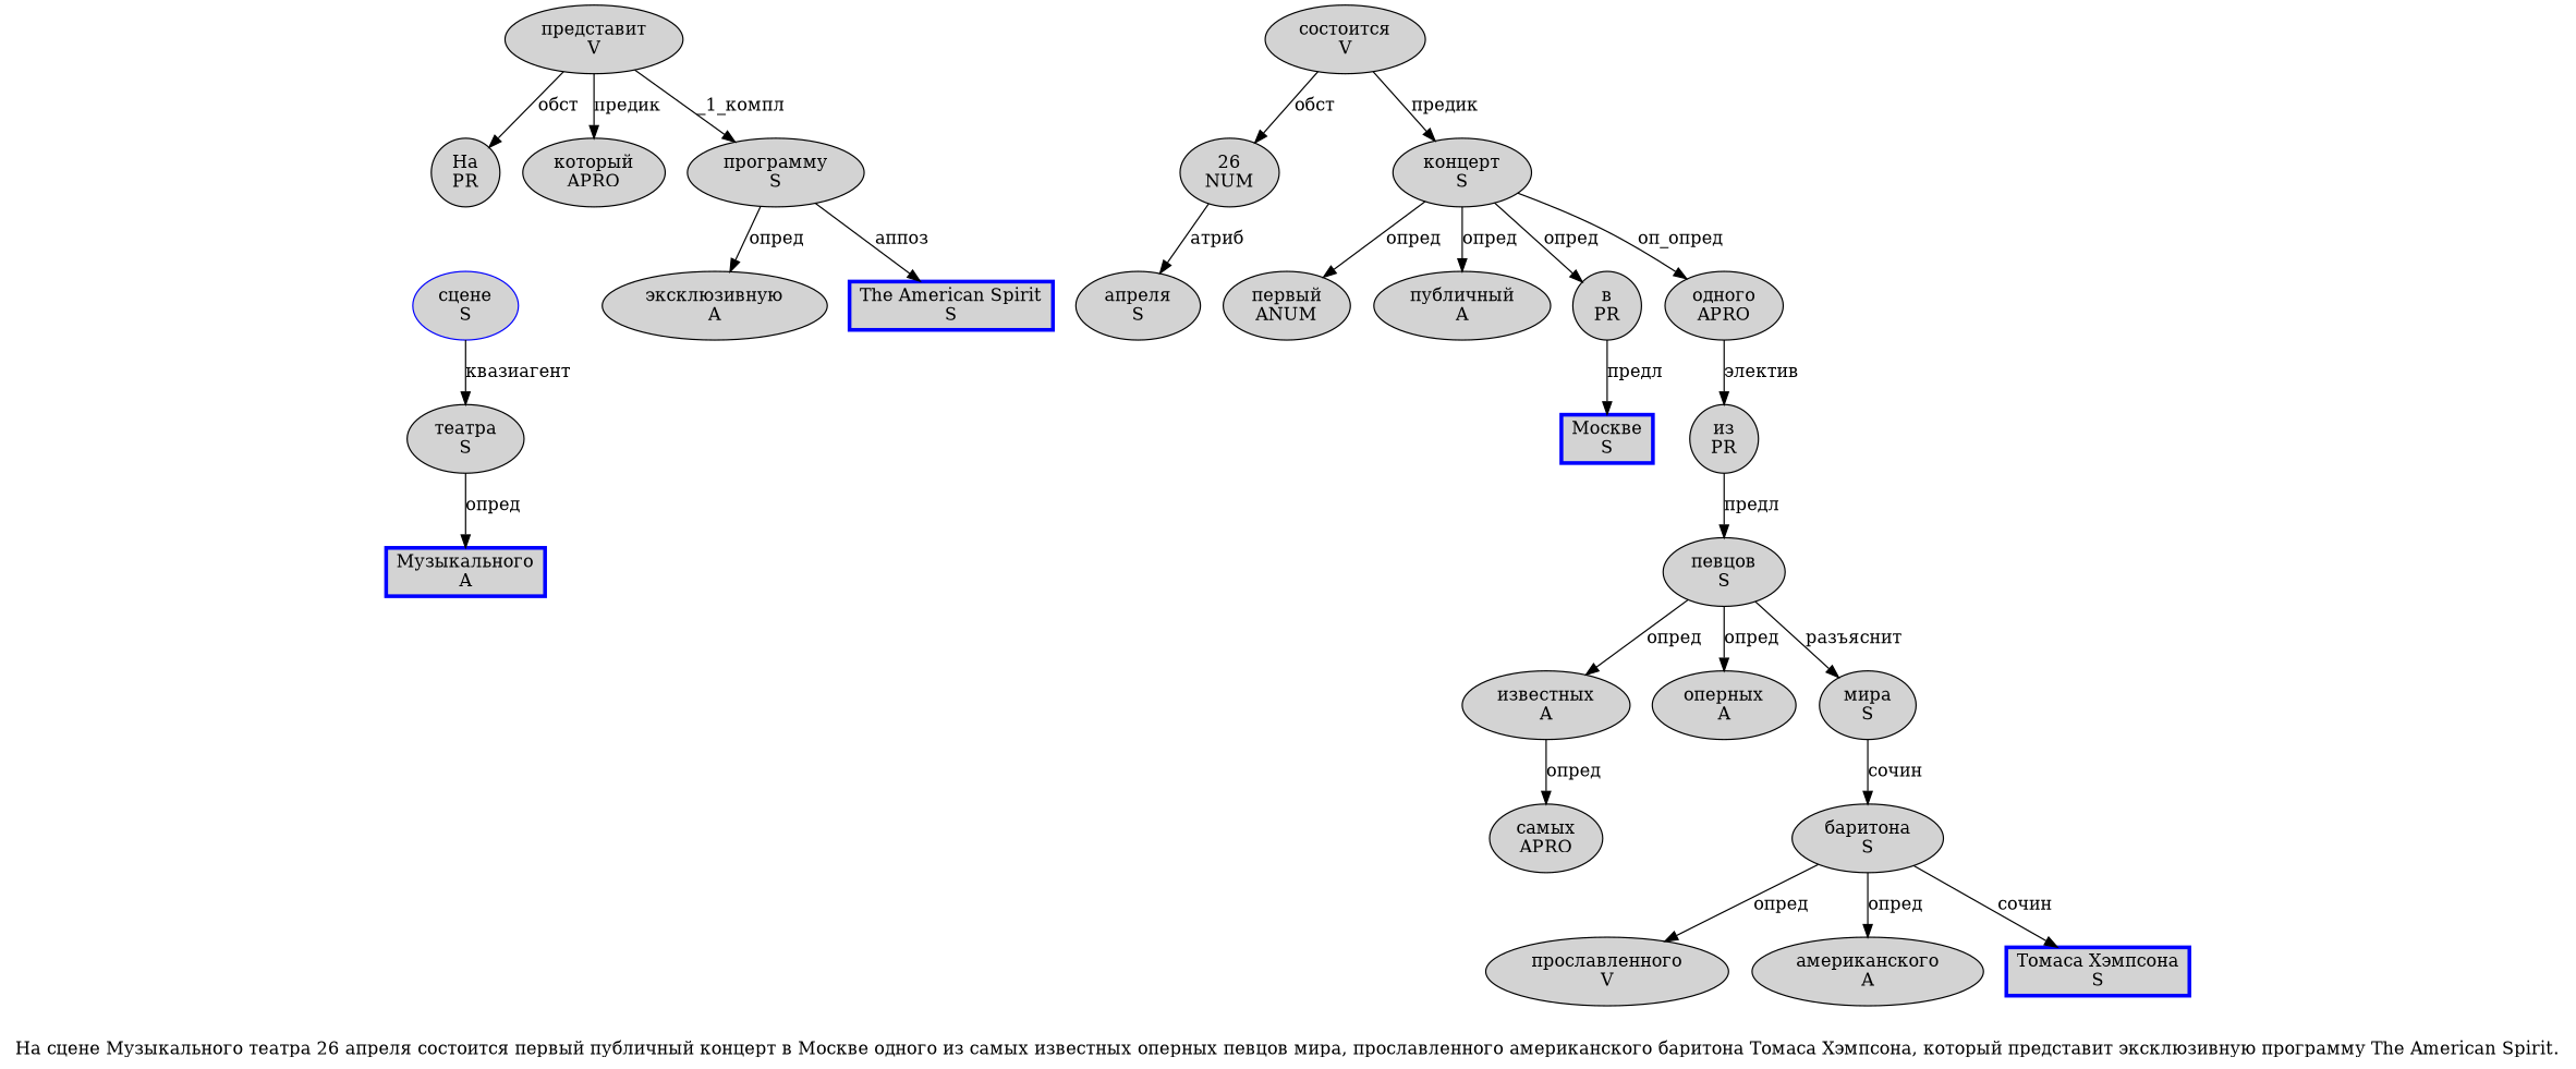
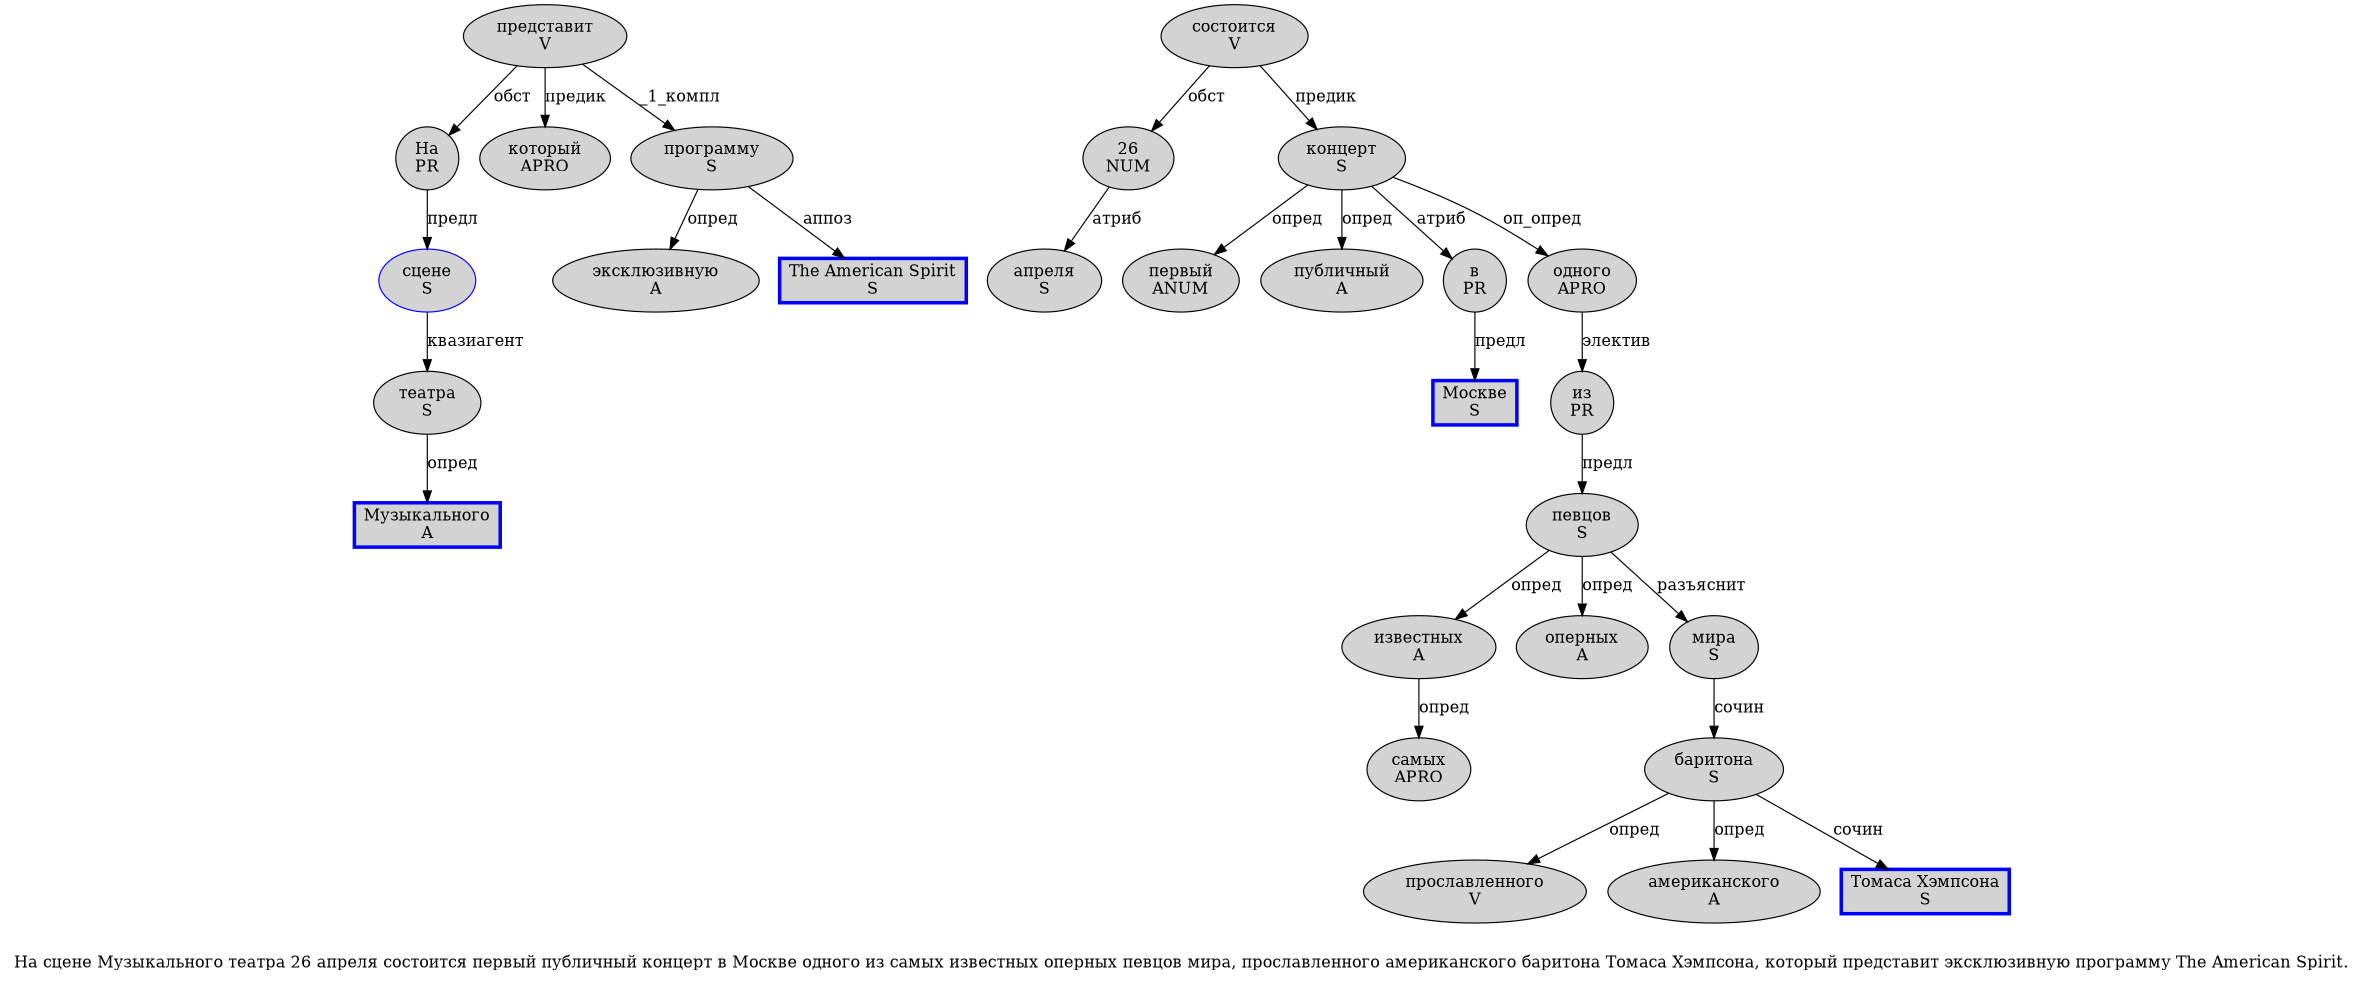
  digraph {
    label="На сцене Музыкального театра 26 апреля состоится первый публичный концерт в Москве одного из самых известных оперных певцов мира, прославленного американского баритона Томаса Хэмпсона, который представит эксклюзивную программу The American Spirit."
    node [fillcolor=lightgray penwidth=1 shape=ellipse style=filled]
    n1 [label="На\nPR"]
    n2 [color=blue label="сцене\nS"]
    n3 [label="театра\nS"]
    n4 [color=blue label="Музыкального\nA" penwidth=3 shape=box]
    n5 [label="состоится\nV"]
    n6 [label="26\nNUM"]
    n7 [label="концерт\nS"]
    n8 [label="апреля\nS"]
    n9 [label="первый\nANUM"]
    n10 [label="публичный\nA"]
    n11 [label="в\nPR"]
    n12 [label="одного\nAPRO"]
    n13 [color=blue label="Москве\nS" penwidth=3 shape=box]
    n14 [label="из\nPR"]
    n15 [label="певцов\nS"]
    n16 [label="известных\nA"]
    n17 [label="оперных\nA"]
    n18 [label="мира\nS"]
    n19 [label="самых\nAPRO"]
    n20 [label="баритона\nS"]
    n21 [label="прославленного\nV"]
    n22 [label="американского\nA"]
    n23 [color=blue label="Томаса Хэмпсона\nS" penwidth=3 shape=box]
    n24 [label="который\nAPRO"]
    n25 [label="представит\nV"]
    n26 [label="программу\nS"]
    n27 [label="эксклюзивную\nA"]
    n28 [color=blue label="The American Spirit\nS" penwidth=3 shape=box]
+   n1 -> n2 [label="предл"]
    n2 -> n3 [label="квазиагент"]
    n3 -> n4 [label="опред"]
    n5 -> n6 [label="обст"]
    n5 -> n7 [label="предик"]
    n6 -> n8 [label="атриб"]
    n7 -> n9 [label="опред"]
    n7 -> n10 [label="опред"]
-   n7 -> n11 [label="опред"]
+   n7 -> n11 [label="атриб"]
    n7 -> n12 [label="оп_опред"]
    n11 -> n13 [label="предл"]
    n12 -> n14 [label="электив"]
    n14 -> n15 [label="предл"]
    n15 -> n16 [label="опред"]
    n15 -> n17 [label="опред"]
    n15 -> n18 [label="разъяснит"]
    n16 -> n19 [label="опред"]
    n18 -> n20 [label="сочин"]
    n20 -> n21 [label="опред"]
    n20 -> n22 [label="опред"]
    n20 -> n23 [label="сочин"]
    n25 -> n1 [label="обст"]
    n25 -> n24 [label="предик"]
    n25 -> n26 [label="_1_компл"]
    n26 -> n27 [label="опред"]
    n26 -> n28 [label="аппоз"]
  }
